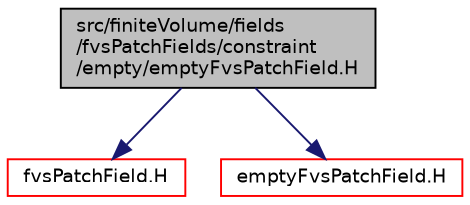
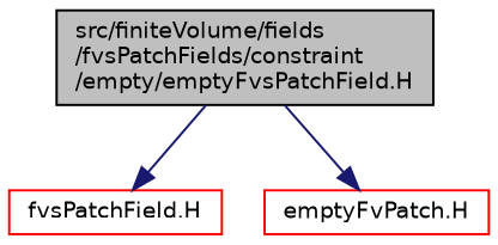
  digraph {
    node [color=red fontname=Helvetica fontsize=10 shape=record]
    edge [color=midnightblue fontname=Helvetica fontsize=10 labelfontname=Helvetica labelfontsize=10 style=solid]
    n1 [color=black fillcolor=grey75 fontcolor=black height=0.2 label="src/finiteVolume/fields\l/fvsPatchFields/constraint\l/empty/emptyFvsPatchField.H" style=filled width=0.4]
    n2 [height=0.2 label="fvsPatchField.H" width=0.4]
-   n3 [height=0.2 label="emptyFvsPatchField.H" width=0.4]
+   n3 [height=0.2 label="emptyFvPatch.H" width=0.4]
    n1 -> n2
    n1 -> n3
  }
